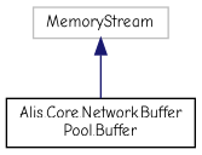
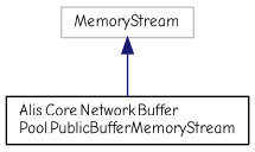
  digraph {
    rankdir=TB
    fontname="Comic Neue"
    node [fillcolor=white fontname="Comic Neue" fontsize=10 shape=record style=filled]
    n1 [color=grey75 height=0.2 label=MemoryStream width=0.4]
-   n2 [color=black height=0.2 label="Alis.Core.Network.Buffer\lPool.Buffer" width=0.4]
+   n2 [color=black height=0.2 label="Alis.Core.Network.Buffer\lPool.PublicBufferMemoryStream" width=0.4]
    n1 -> n2 [color=midnightblue dir=back fontname="Comic Neue" fontsize=10 labelfontname=Helvetica labelfontsize=10 style=solid]
  }
